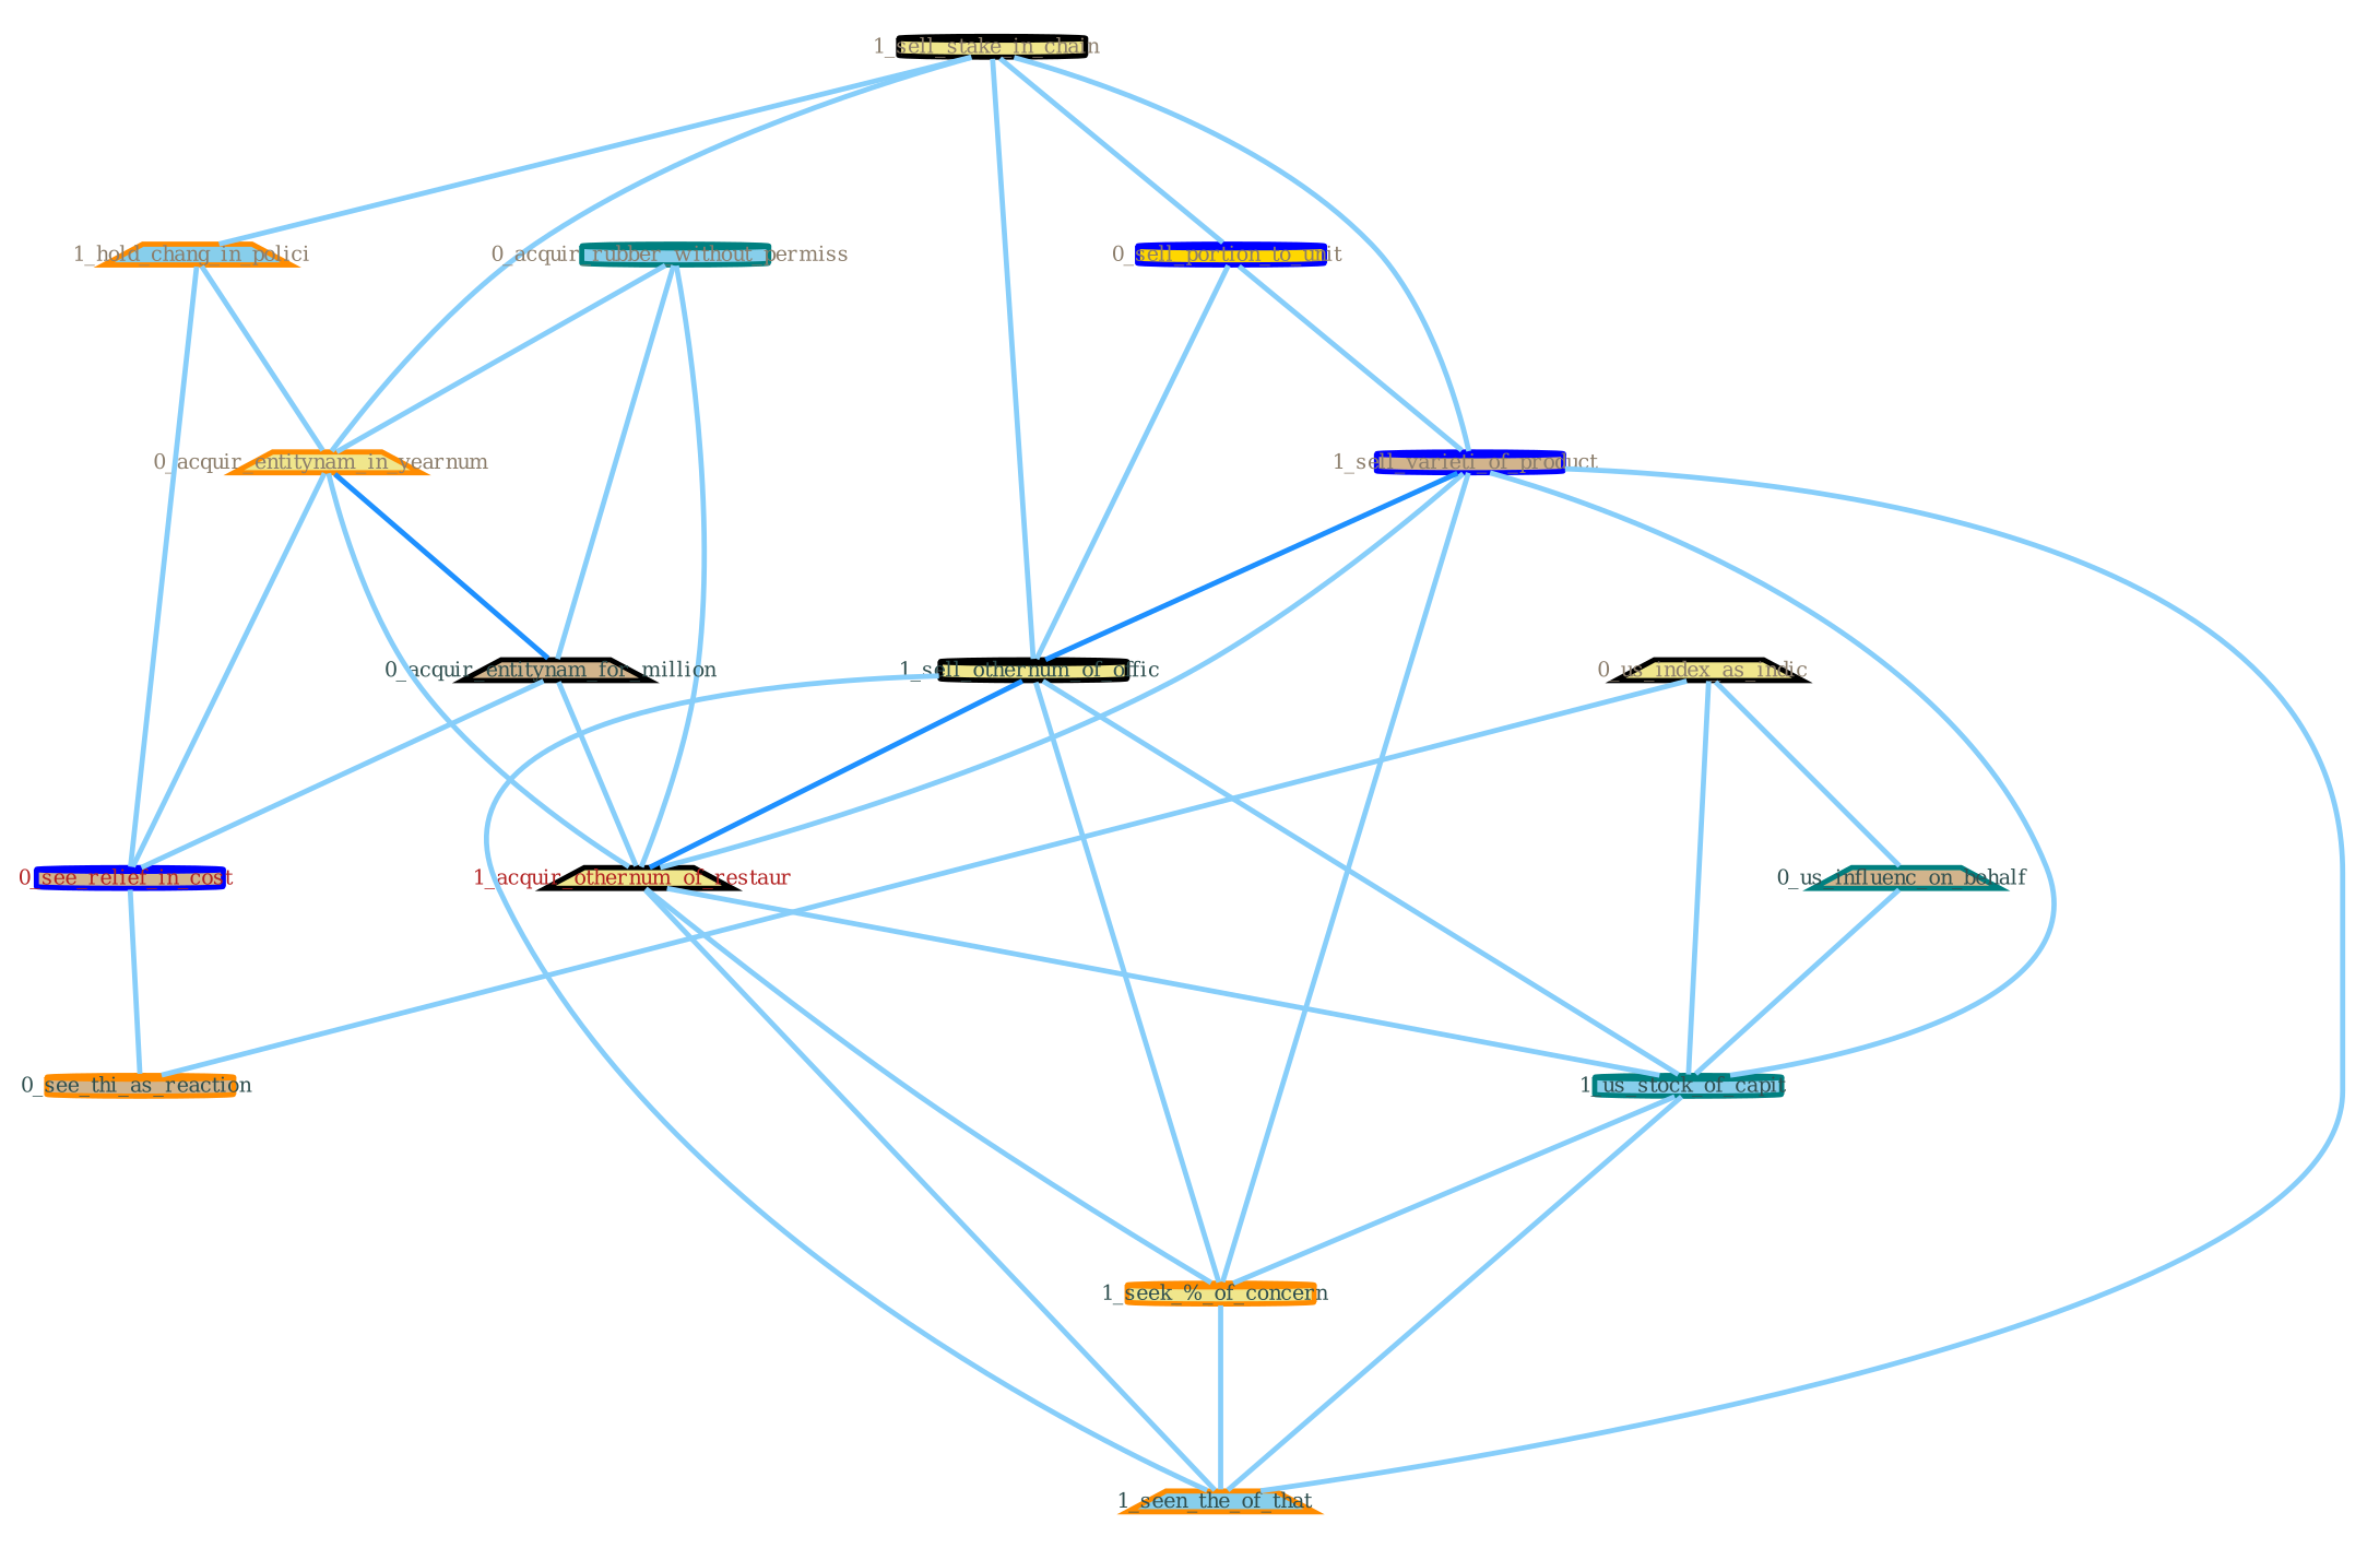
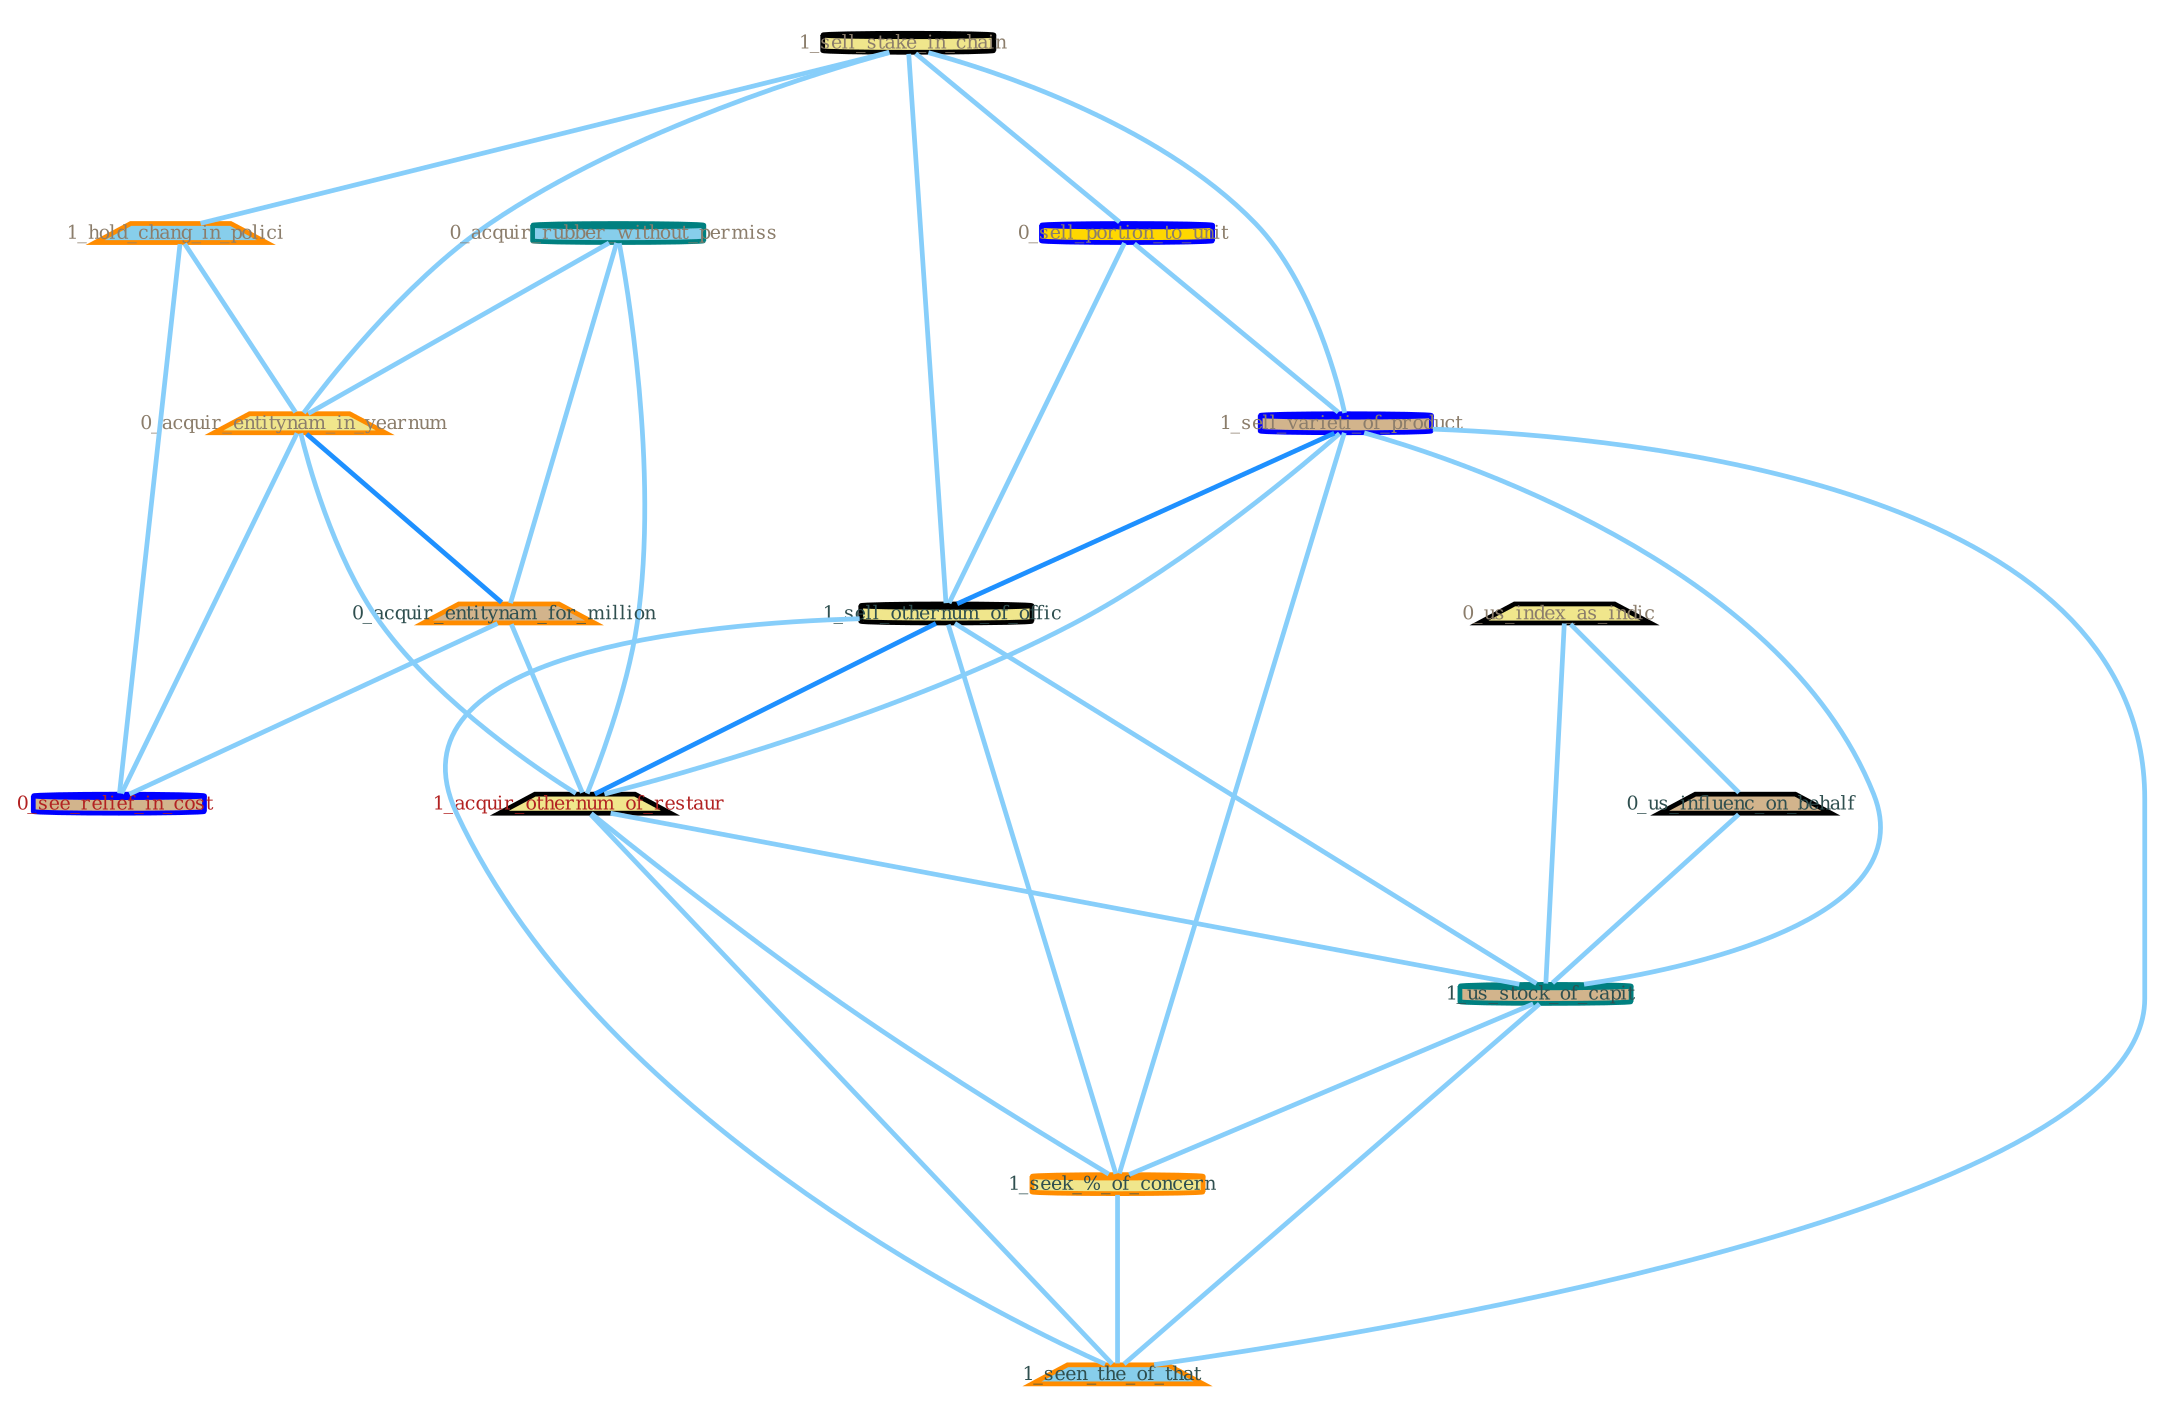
  graph {
    node [color=black fillcolor=khaki fixedsize=true fontcolor="#8b7d6b" fontsize=4 shape=cylinder style=filled]
    edge [color="#87cefa" w=1]
    "1_sell_stake_in_chain " [height=.06 width=.5]
    "0_acquir_rubber_without_permiss " [color=teal fillcolor=skyblue height=.06 width=.5]
    "0_sell_portion_to_unit " [color=blue fillcolor=gold height=.06 width=.5]
    "1_hold_chang_in_polici " [color=darkorange fillcolor=skyblue height=.06 shape=trapezium width=.5]
    "0_acquir_entitynam_in_yearnum " [color=darkorange height=.06 shape=trapezium width=.5]
    "1_sell_varieti_of_product " [color=blue fillcolor=tan height=.06 width=.5]
    "0_us_index_as_indic " [height=.06 shape=trapezium width=.5]
    "0_see_relief_in_cost " [color=blue fillcolor=tan fontcolor="#b22222" height=.06 width=.5]
    "1_acquir_othernum_of_restaur " [fontcolor="#b22222" height=.06 shape=trapezium width=.5]
    "1_sell_othernum_of_offic " [fontcolor="#2f4f4f" height=.06 width=.5]
-   "0_acquir_entitynam_for_million " [fillcolor=tan fontcolor="#2f4f4f" height=.06 shape=trapezium width=.5]
-   "1_us_stock_of_capit " [color=teal fillcolor=skyblue fontcolor="#2f4f4f" height=.06 width=.5]
+   "0_acquir_entitynam_for_million " [color=darkorange fillcolor=tan fontcolor="#2f4f4f" height=.06 shape=trapezium width=.5]
+   "1_us_stock_of_capit " [color=teal fillcolor=tan fontcolor="#2f4f4f" height=.06 width=.5]
    "1_seek_%_of_concern " [color=darkorange fontcolor="#2f4f4f" height=.06 width=.5]
    "1_seen_the_of_that " [color=darkorange fillcolor=skyblue fontcolor="#2f4f4f" height=.06 shape=trapezium width=.5]
-   "0_us_influenc_on_behalf " [color=teal fillcolor=tan fontcolor="#2f4f4f" height=.06 shape=trapezium width=.5]
-   "0_see_thi_as_reaction " [color=darkorange fillcolor=tan fontcolor="#2f4f4f" height=.06 width=.5]
+   "0_us_influenc_on_behalf " [fillcolor=tan fontcolor="#2f4f4f" height=.06 shape=trapezium width=.5]
    subgraph sub_1 {
      "1_sell_stake_in_chain "
      "0_acquir_rubber_without_permiss "
      "0_sell_portion_to_unit "
      "1_hold_chang_in_polici "
      "0_acquir_entitynam_in_yearnum "
      "1_sell_varieti_of_product "
      "0_us_index_as_indic "
    }
    subgraph sub_2 {
      "0_see_relief_in_cost "
      "1_acquir_othernum_of_restaur "
    }
    "1_sell_stake_in_chain " -- "0_sell_portion_to_unit "
    "1_sell_stake_in_chain " -- "1_hold_chang_in_polici "
    "1_sell_stake_in_chain " -- "0_acquir_entitynam_in_yearnum "
    "1_sell_stake_in_chain " -- "1_sell_varieti_of_product "
    "1_sell_stake_in_chain " -- "1_sell_othernum_of_offic "
    "0_acquir_rubber_without_permiss " -- "0_acquir_entitynam_in_yearnum "
    "0_acquir_rubber_without_permiss " -- "1_acquir_othernum_of_restaur "
    "0_acquir_rubber_without_permiss " -- "0_acquir_entitynam_for_million "
    "0_sell_portion_to_unit " -- "1_sell_varieti_of_product "
    "0_sell_portion_to_unit " -- "1_sell_othernum_of_offic "
    "1_hold_chang_in_polici " -- "0_acquir_entitynam_in_yearnum "
    "1_hold_chang_in_polici " -- "0_see_relief_in_cost "
    "0_acquir_entitynam_in_yearnum " -- "0_see_relief_in_cost "
    "0_acquir_entitynam_in_yearnum " -- "1_acquir_othernum_of_restaur "
    "0_acquir_entitynam_in_yearnum " -- "0_acquir_entitynam_for_million " [color="#1e90ff" w=2]
    "1_sell_varieti_of_product " -- "1_acquir_othernum_of_restaur "
    "1_sell_varieti_of_product " -- "1_sell_othernum_of_offic " [color="#1e90ff" w=2]
    "1_sell_varieti_of_product " -- "1_us_stock_of_capit "
    "1_sell_varieti_of_product " -- "1_seek_%_of_concern "
    "1_sell_varieti_of_product " -- "1_seen_the_of_that "
    "0_us_index_as_indic " -- "1_us_stock_of_capit "
    "0_us_index_as_indic " -- "0_us_influenc_on_behalf "
-   "0_us_index_as_indic " -- "0_see_thi_as_reaction "
-   "0_see_relief_in_cost " -- "0_see_thi_as_reaction "
    "1_acquir_othernum_of_restaur " -- "1_us_stock_of_capit "
    "1_acquir_othernum_of_restaur " -- "1_seek_%_of_concern "
    "1_acquir_othernum_of_restaur " -- "1_seen_the_of_that "
    "1_sell_othernum_of_offic " -- "1_acquir_othernum_of_restaur " [color="#1e90ff" w=2]
    "1_sell_othernum_of_offic " -- "1_us_stock_of_capit "
    "1_sell_othernum_of_offic " -- "1_seek_%_of_concern "
    "1_sell_othernum_of_offic " -- "1_seen_the_of_that "
    "0_acquir_entitynam_for_million " -- "0_see_relief_in_cost "
    "0_acquir_entitynam_for_million " -- "1_acquir_othernum_of_restaur "
    "1_us_stock_of_capit " -- "1_seek_%_of_concern "
    "1_us_stock_of_capit " -- "1_seen_the_of_that "
    "1_seek_%_of_concern " -- "1_seen_the_of_that "
    "0_us_influenc_on_behalf " -- "1_us_stock_of_capit "
  }
